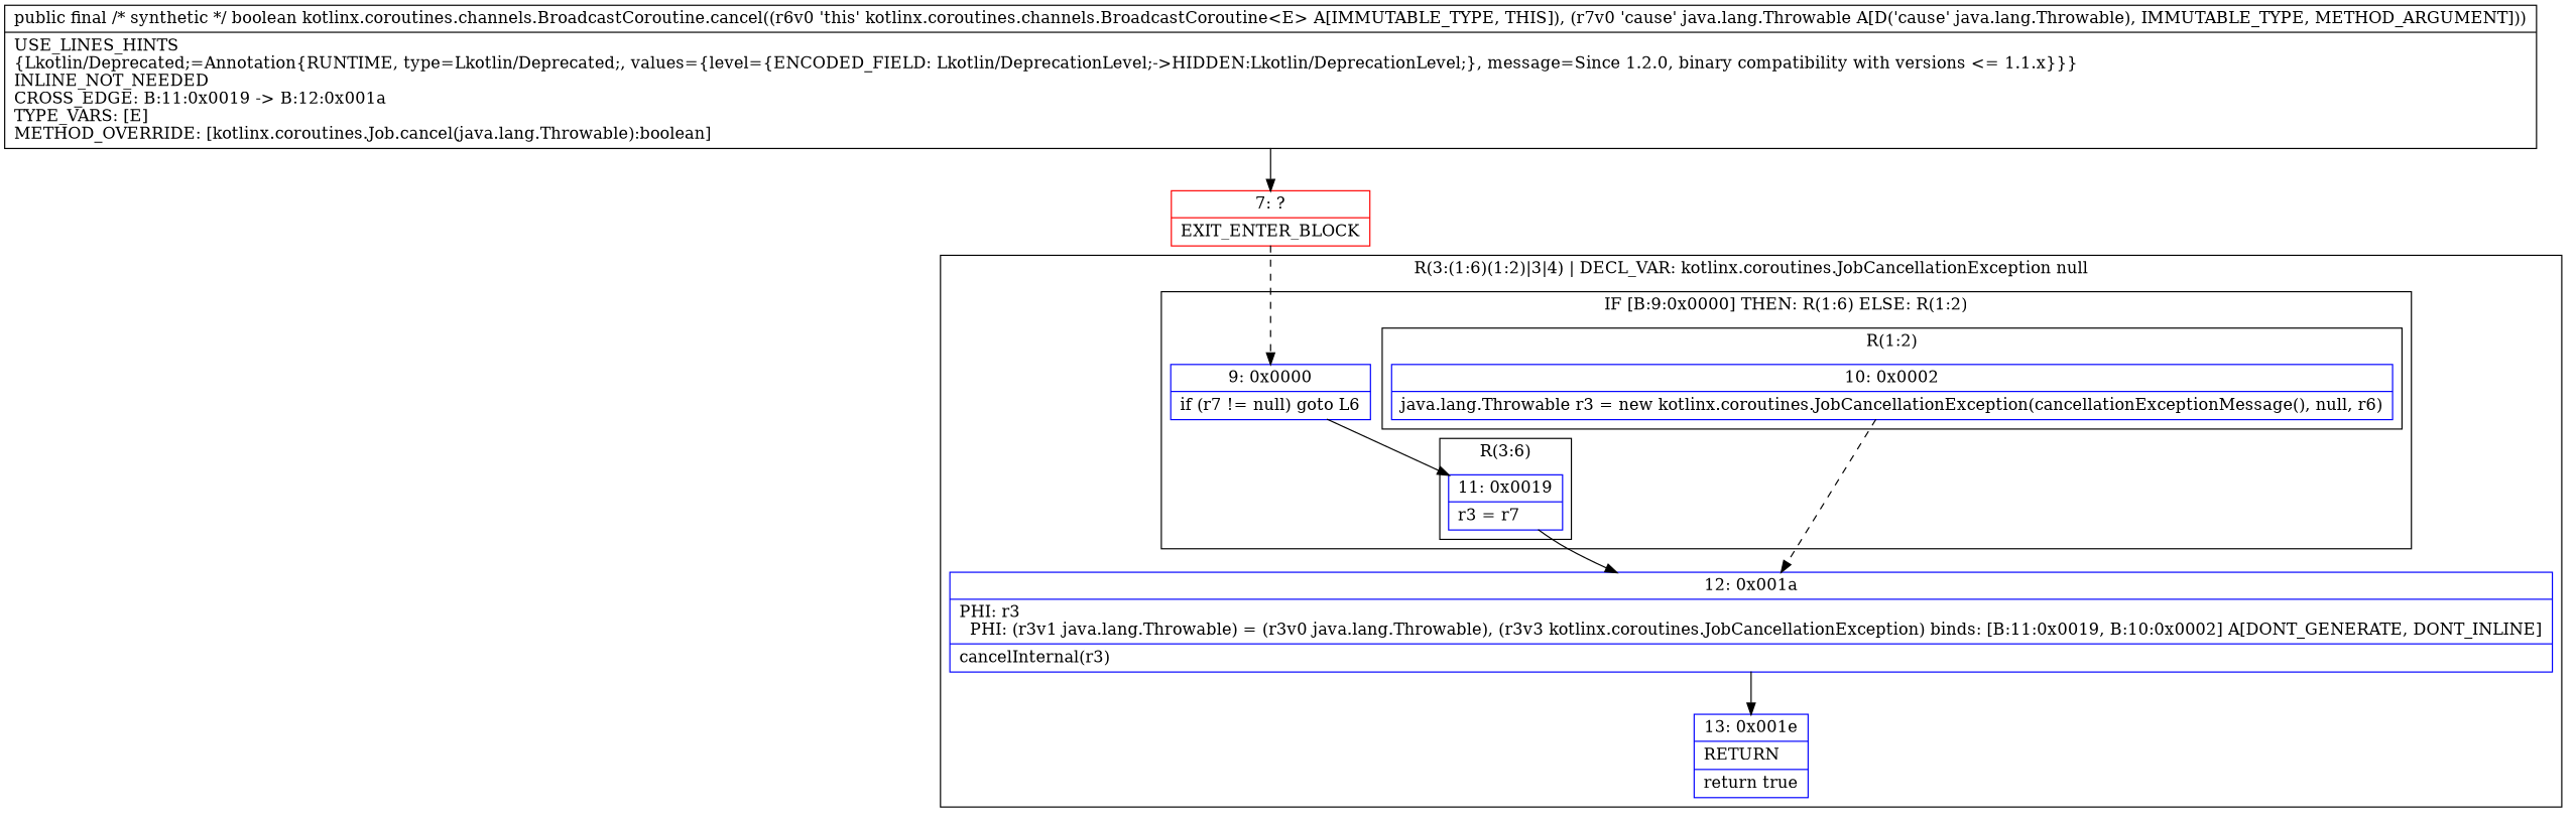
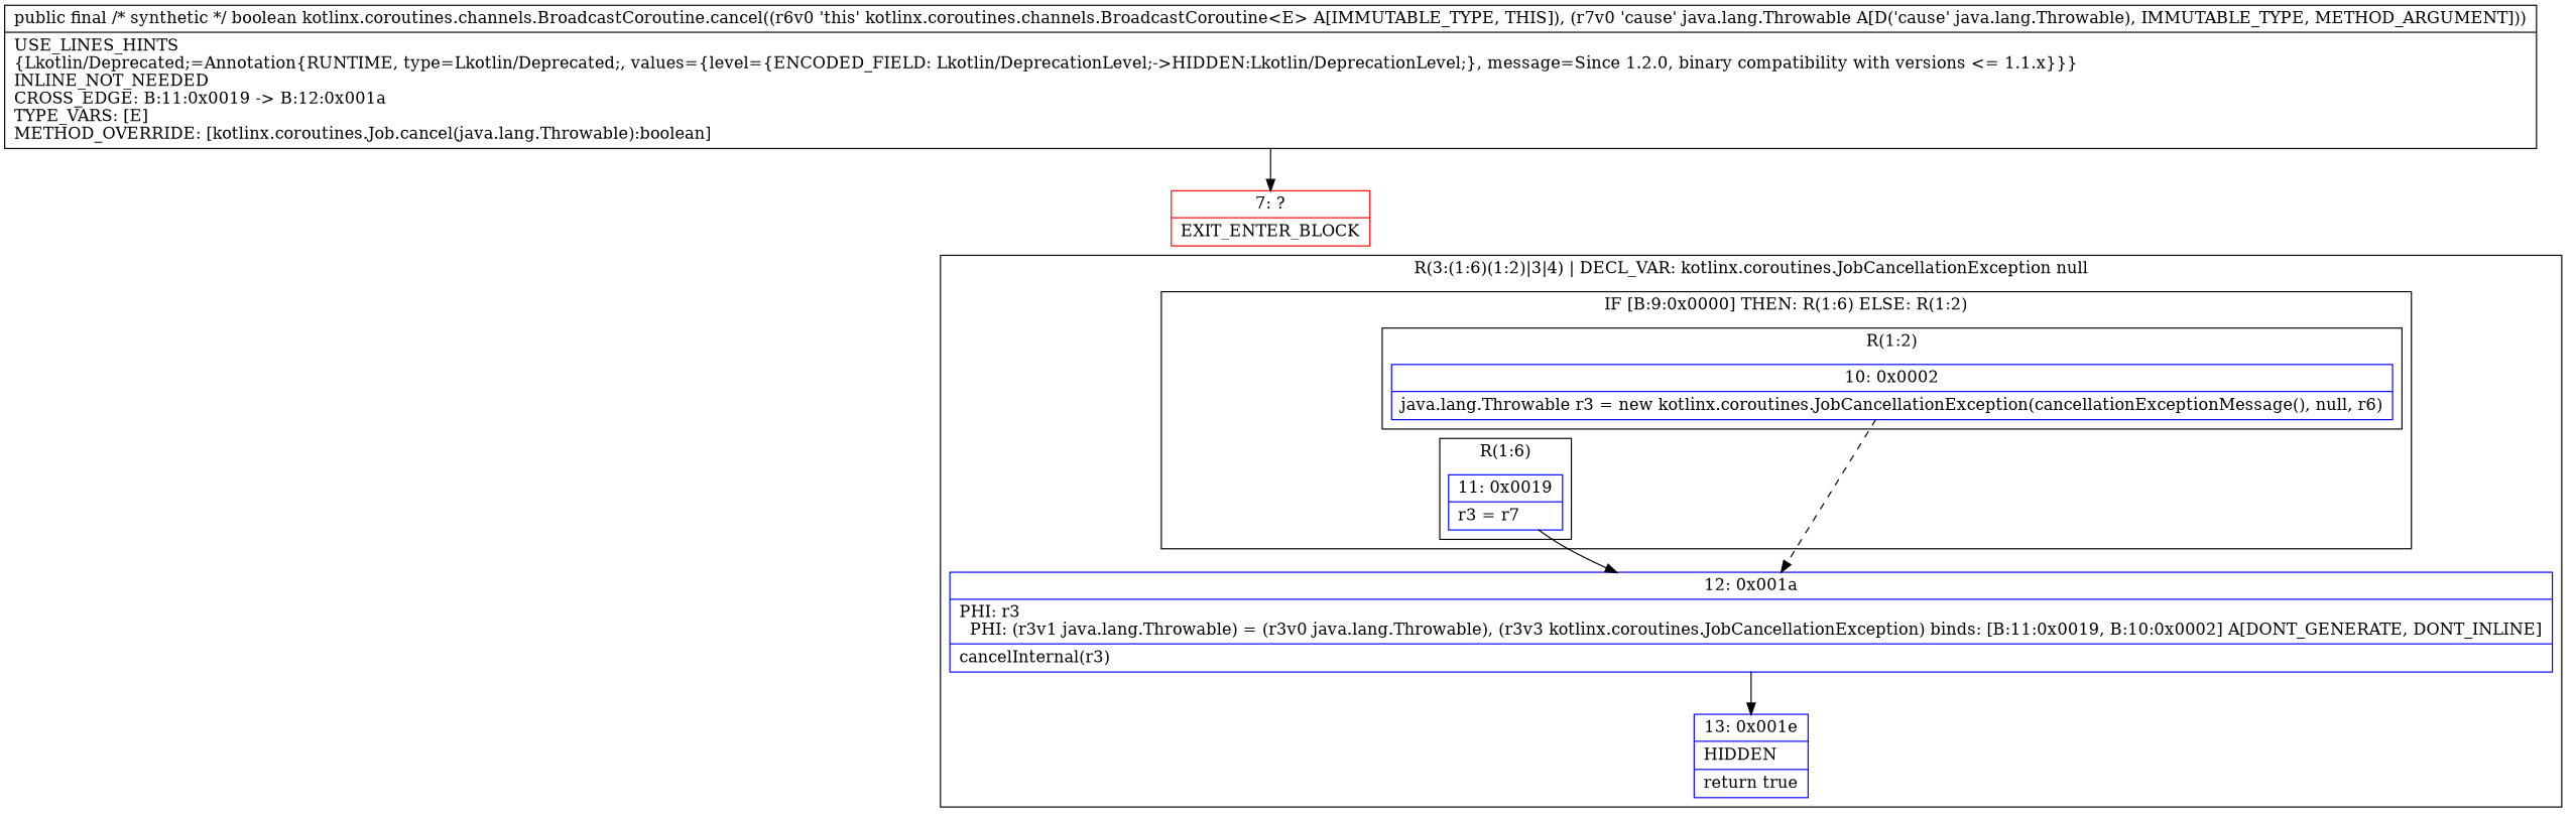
  digraph {
    node [color=blue shape=record]
    edge [style=solid]
    n1 [label="{11\:\ 0x0019|r3 = r7\l}"]
    n2 [label="{10\:\ 0x0002|java.lang.Throwable r3 = new kotlinx.coroutines.JobCancellationException(cancellationExceptionMessage(), null, r6)\l}"]
-   n3 [label="{9\:\ 0x0000|if (r7 != null) goto L6\l}"]
    n4 [label="{12\:\ 0x001a|PHI: r3 \l  PHI: (r3v1 java.lang.Throwable) = (r3v0 java.lang.Throwable), (r3v3 kotlinx.coroutines.JobCancellationException) binds: [B:11:0x0019, B:10:0x0002] A[DONT_GENERATE, DONT_INLINE]\l|cancelInternal(r3)\l}"]
-   n5 [label="{13\:\ 0x001e|RETURN\l|return true\l}"]
+   n5 [label="{13\:\ 0x001e|HIDDEN\l|return true\l}"]
    n6 [color=red label="{7\:\ ?|EXIT_ENTER_BLOCK\l}"]
    n7 [label="{public final \/* synthetic *\/ boolean kotlinx.coroutines.channels.BroadcastCoroutine.cancel((r6v0 'this' kotlinx.coroutines.channels.BroadcastCoroutine\<E\> A[IMMUTABLE_TYPE, THIS]), (r7v0 'cause' java.lang.Throwable A[D('cause' java.lang.Throwable), IMMUTABLE_TYPE, METHOD_ARGUMENT]))  | USE_LINES_HINTS\l\{Lkotlin\/Deprecated;=Annotation\{RUNTIME, type=Lkotlin\/Deprecated;, values=\{level=\{ENCODED_FIELD: Lkotlin\/DeprecationLevel;\-\>HIDDEN:Lkotlin\/DeprecationLevel;\}, message=Since 1.2.0, binary compatibility with versions \<= 1.1.x\}\}\}\lINLINE_NOT_NEEDED\lCROSS_EDGE: B:11:0x0019 \-\> B:12:0x001a\lTYPE_VARS: [E]\lMETHOD_OVERRIDE: [kotlinx.coroutines.Job.cancel(java.lang.Throwable):boolean]\l}" color=""]
    subgraph cluster_1 {
      label="R(3:(1:6)(1:2)|3|4) | DECL_VAR: kotlinx.coroutines.JobCancellationException null\l"
      n4
      n5
      subgraph cluster_2 {
        label="IF [B:9:0x0000] THEN: R(1:6) ELSE: R(1:2)"
-       n3
        subgraph cluster_3 {
-         label="R(3:6)"
+         label="R(1:6)"
          n1
        }
        subgraph cluster_4 {
          label="R(1:2)"
          n2
        }
      }
    }
    n1 -> n4
    n2 -> n4 [style=dashed]
-   n3 -> n1
    n4 -> n5
-   n6 -> n3 [style=dashed]
    n7 -> n6
  }
